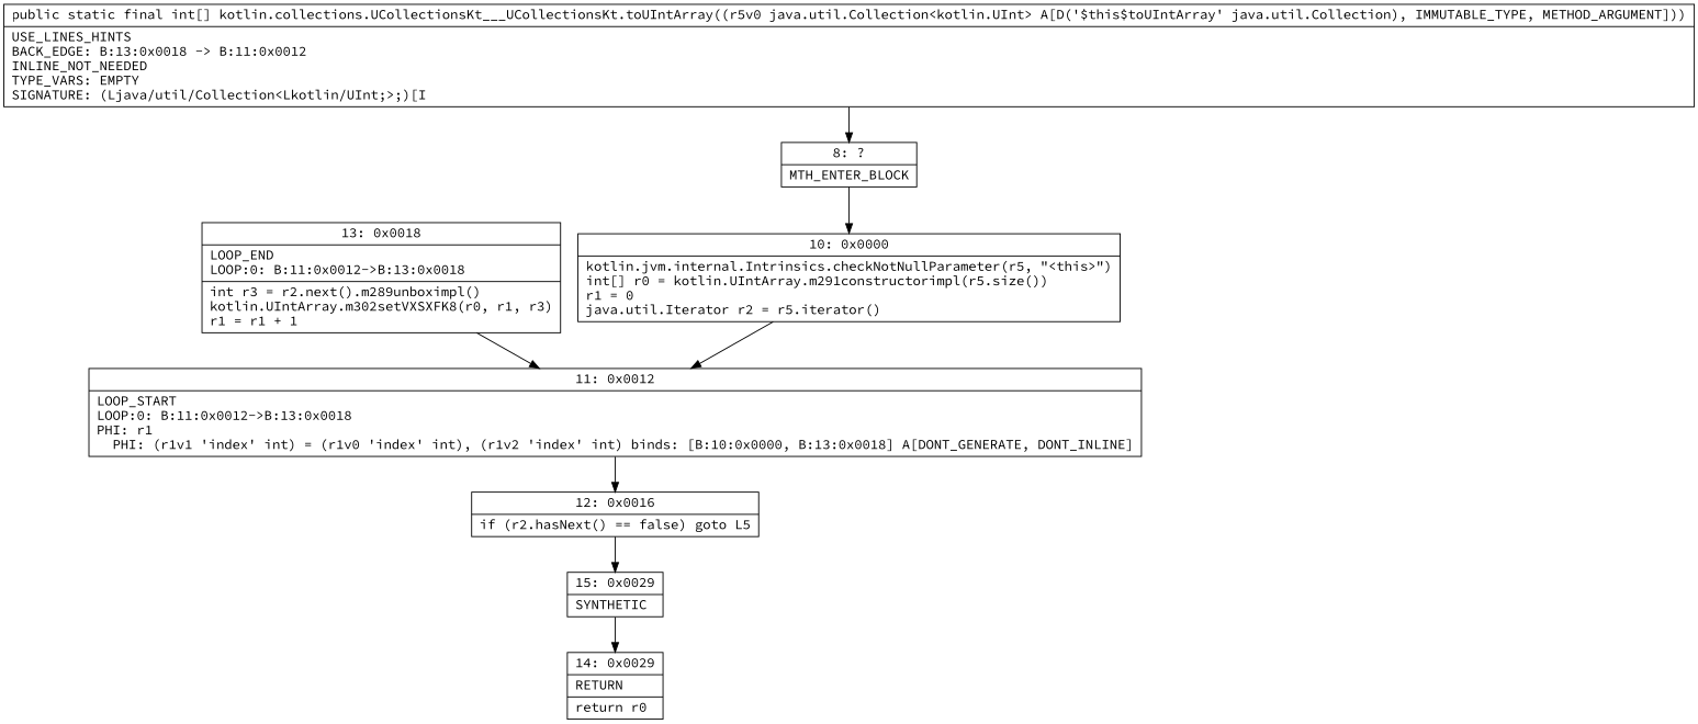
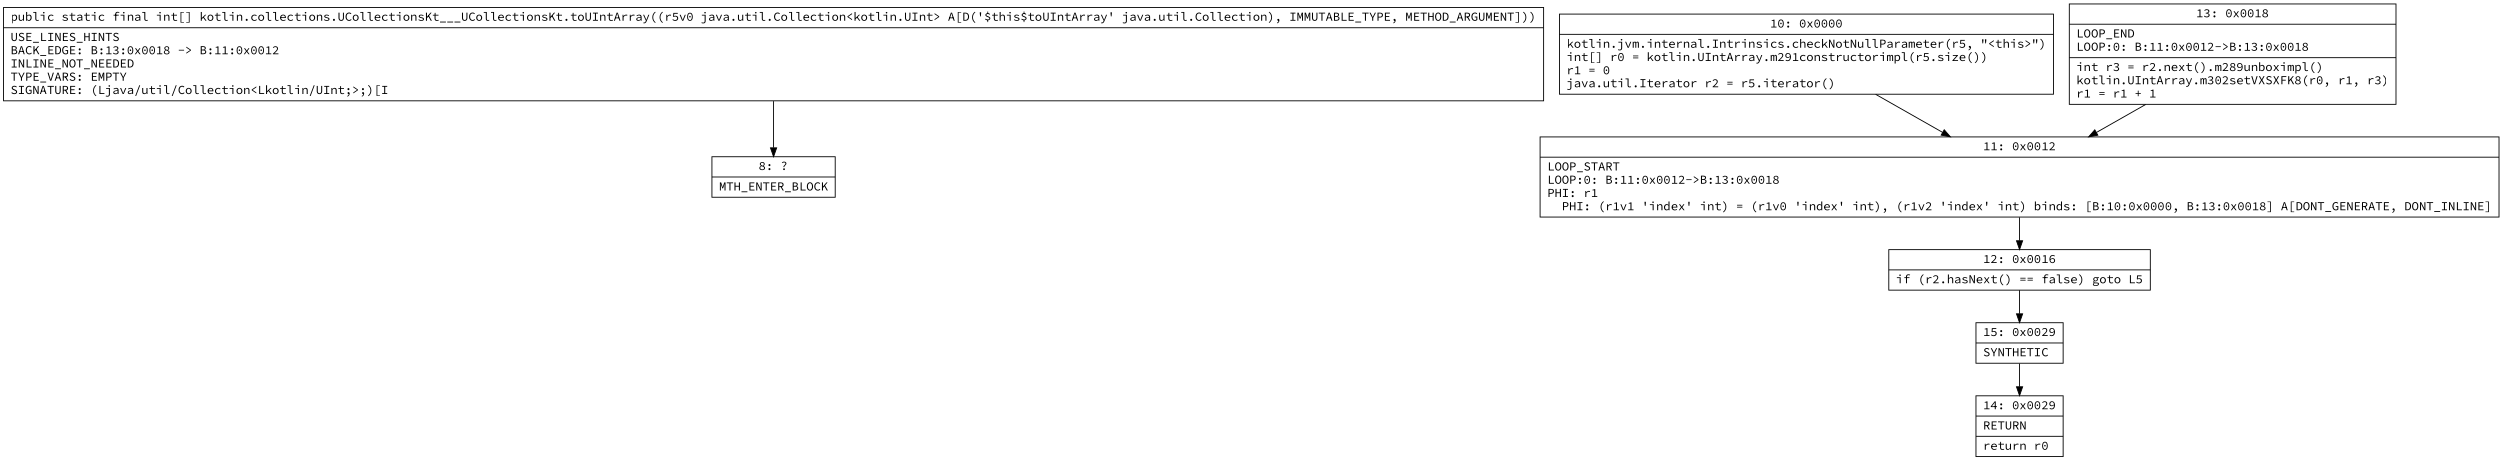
  digraph {
    fontname="Source Code Pro"
    node [fontname="Source Code Pro" shape=record]
    edge [fontname="Source Code Pro"]
    n1 [label="{8\:\ ?|MTH_ENTER_BLOCK\l}"]
    n2 [label="{10\:\ 0x0000|kotlin.jvm.internal.Intrinsics.checkNotNullParameter(r5, \"\<this\>\")\lint[] r0 = kotlin.UIntArray.m291constructorimpl(r5.size())\lr1 = 0\ljava.util.Iterator r2 = r5.iterator()\l}"]
    n3 [label="{11\:\ 0x0012|LOOP_START\lLOOP:0: B:11:0x0012\-\>B:13:0x0018\lPHI: r1 \l  PHI: (r1v1 'index' int) = (r1v0 'index' int), (r1v2 'index' int) binds: [B:10:0x0000, B:13:0x0018] A[DONT_GENERATE, DONT_INLINE]\l}"]
    n4 [label="{12\:\ 0x0016|if (r2.hasNext() == false) goto L5\l}"]
    n5 [label="{15\:\ 0x0029|SYNTHETIC\l}"]
    n6 [label="{13\:\ 0x0018|LOOP_END\lLOOP:0: B:11:0x0012\-\>B:13:0x0018\l|int r3 = r2.next().m289unboximpl()\lkotlin.UIntArray.m302setVXSXFK8(r0, r1, r3)\lr1 = r1 + 1\l}"]
    n7 [label="{14\:\ 0x0029|RETURN\l|return r0\l}"]
    n8 [label="{public static final int[] kotlin.collections.UCollectionsKt___UCollectionsKt.toUIntArray((r5v0 java.util.Collection\<kotlin.UInt\> A[D('$this$toUIntArray' java.util.Collection), IMMUTABLE_TYPE, METHOD_ARGUMENT]))  | USE_LINES_HINTS\lBACK_EDGE: B:13:0x0018 \-\> B:11:0x0012\lINLINE_NOT_NEEDED\lTYPE_VARS: EMPTY\lSIGNATURE: (Ljava\/util\/Collection\<Lkotlin\/UInt;\>;)[I\l}"]
-   n1 -> n2
    n2 -> n3
    n3 -> n4
    n4 -> n5
    n5 -> n7
    n6 -> n3
    n8 -> n1
  }
